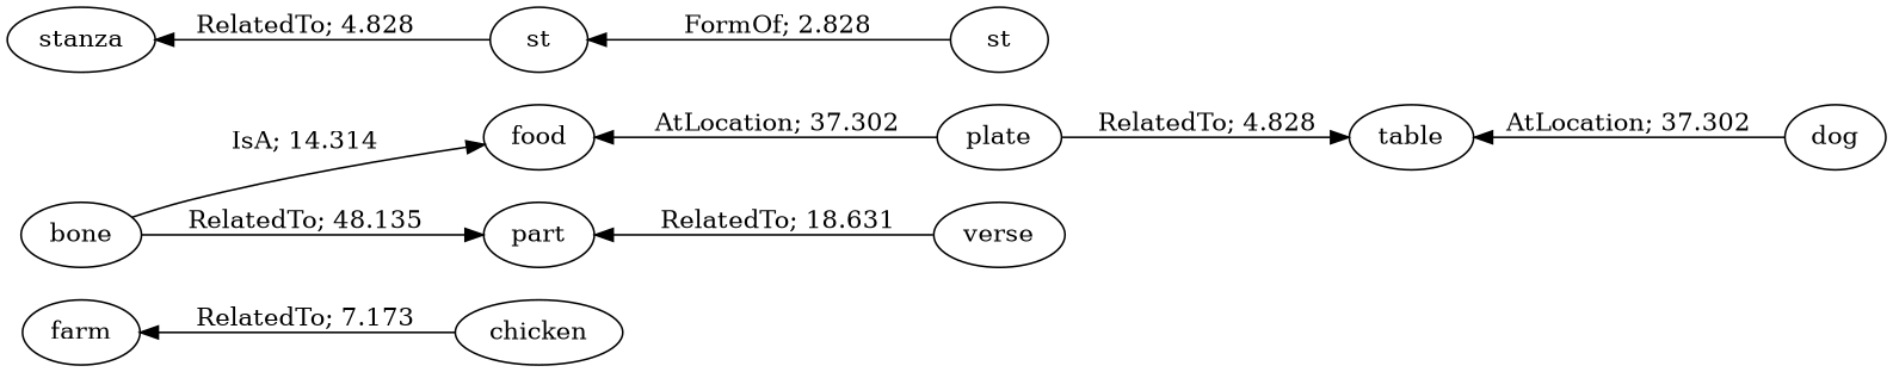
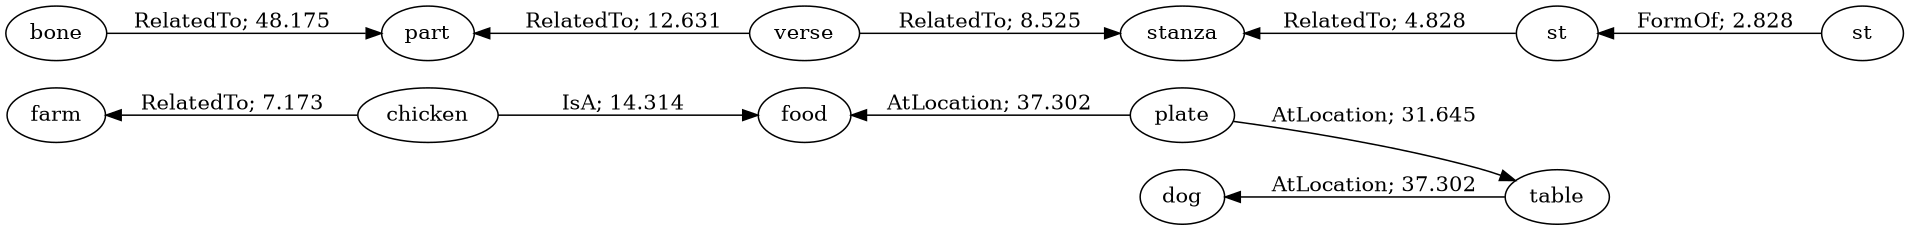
  digraph {
    fontname="DejaVu Serif"
    rankdir=LR
    node [fontname="DejaVu Serif"]
    edge [dir=back fontname="DejaVu Serif"]
    n1 [label=farm]
    n2 [label=chicken]
    n3 [label=food]
    n4 [label=plate]
    n5 [label=table]
    n6 [label=dog]
    n7 [label=bone]
    n8 [label=part]
    n9 [label=verse]
    n10 [label=stanza]
    n11 [label=st]
    n12 [label=st]
    n1 -> n2 [label="RelatedTo; 7.173" weight=7.103]
-   n7 -> n3 [dir=forward label="IsA; 14.314" weight=14.314]
+   n2 -> n3 [dir=forward label="IsA; 14.314" weight=14.314]
    n3 -> n4 [label="AtLocation; 37.302" weight=24.434]
-   n4 -> n5 [dir=forward label="RelatedTo; 4.828" weight=31.645]
-   n5 -> n6 [label="AtLocation; 37.302" weight=37.302]
-   n7 -> n8 [dir=forward label="RelatedTo; 48.135" weight=48.135]
-   n8 -> n9 [label="RelatedTo; 18.631" weight=12.631]
+   n4 -> n5 [dir=forward label="AtLocation; 31.645" weight=31.645]
+   n6 -> n5 [label="AtLocation; 37.302" weight=37.302]
+   n7 -> n8 [dir=forward label="RelatedTo; 48.175" weight=48.135]
+   n8 -> n9 [label="RelatedTo; 12.631" weight=12.631]
+   n9 -> n10 [dir=forward label="RelatedTo; 8.525" weight=8.525]
    n10 -> n11 [label="RelatedTo; 4.828" weight=4.828]
    n11 -> n12 [label="FormOf; 2.828" weight=2.828]
  }
